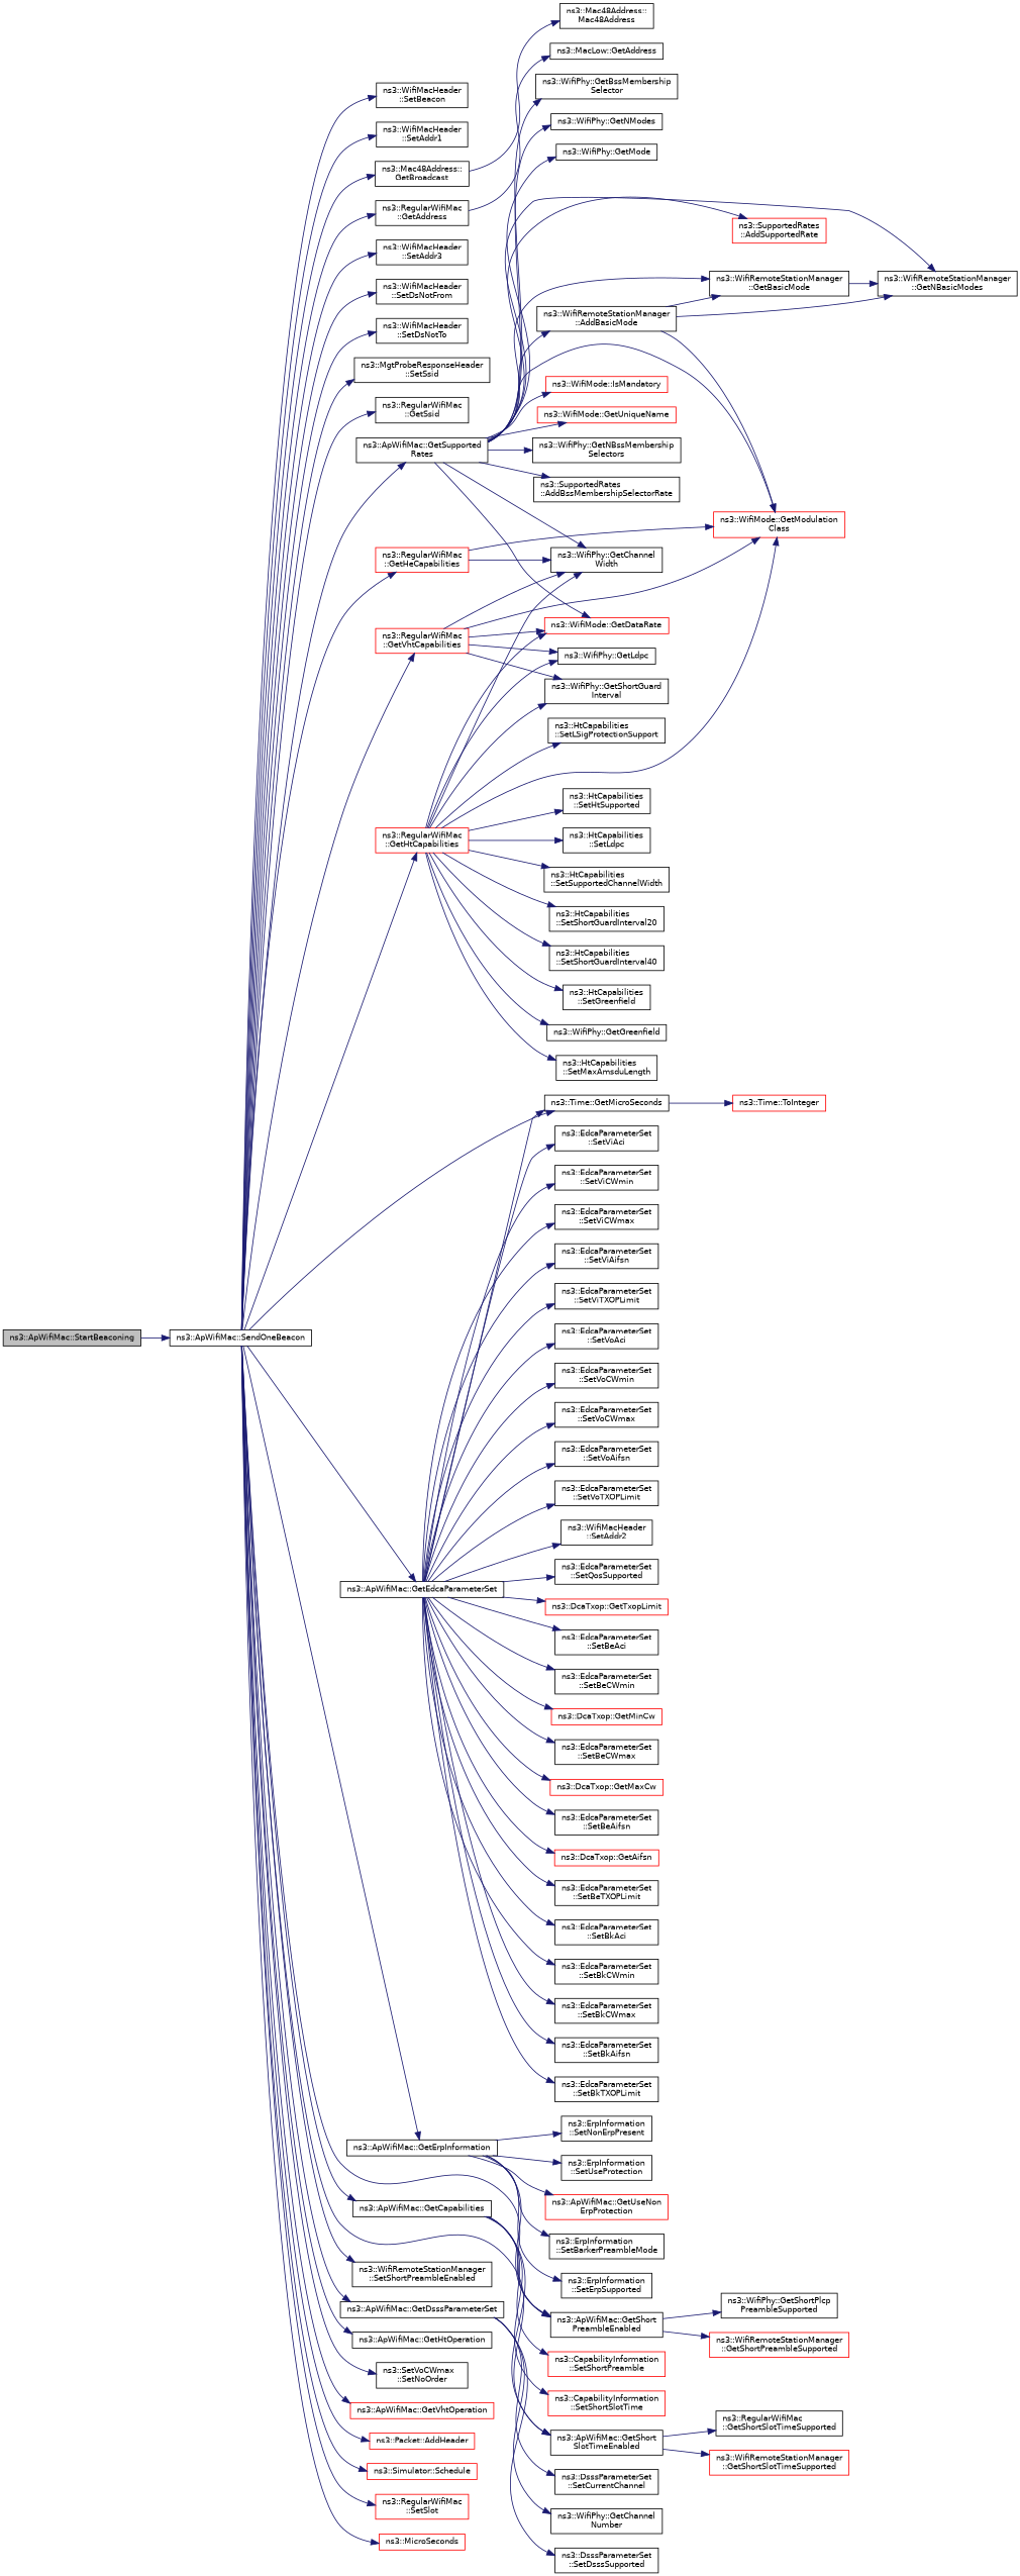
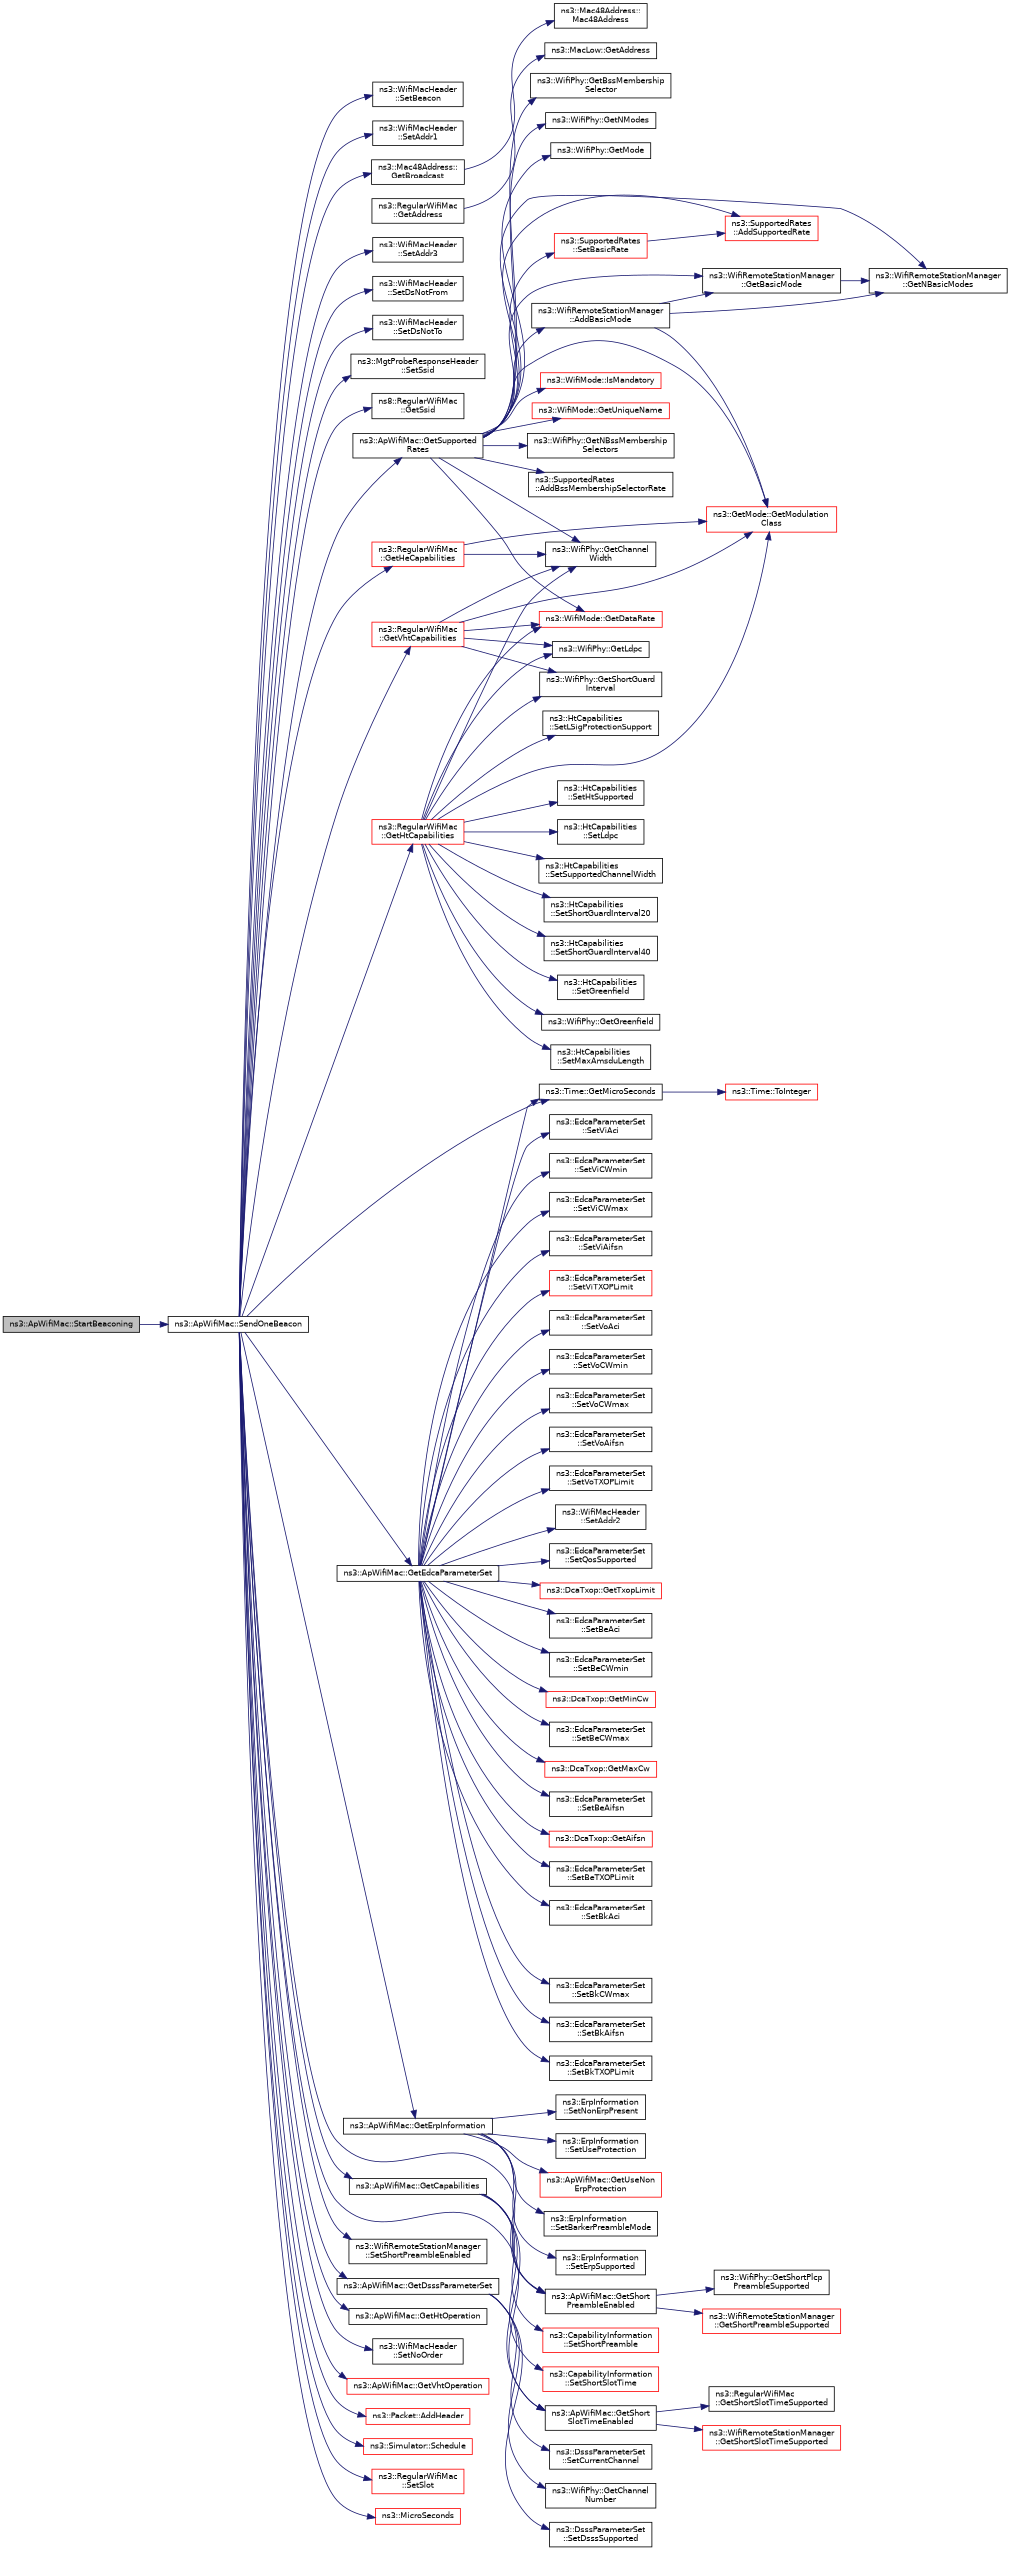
  digraph {
    rankdir=LR
    node [color=black fillcolor=white fontname=Helvetica fontsize=10 shape=record style=filled]
    edge [color=midnightblue fontname=Helvetica fontsize=10 labelfontname=Helvetica labelfontsize=10 style=solid]
    n1 [fillcolor=grey75 fontcolor=black height=0.2 label="ns3::ApWifiMac::StartBeaconing" width=0.4]
    n2 [height=0.2 label="ns3::ApWifiMac::SendOneBeacon" width=0.4]
    n3 [height=0.2 label="ns3::WifiMacHeader\l::SetBeacon" width=0.4]
    n4 [height=0.2 label="ns3::WifiMacHeader\l::SetAddr1" width=0.4]
    n5 [height=0.2 label="ns3::Mac48Address::\lGetBroadcast" width=0.4]
    n6 [height=0.2 label="ns3::RegularWifiMac\l::GetAddress" width=0.4]
    n7 [height=0.2 label="ns3::WifiMacHeader\l::SetAddr3" width=0.4]
    n8 [height=0.2 label="ns3::WifiMacHeader\l::SetDsNotFrom" width=0.4]
    n9 [height=0.2 label="ns3::WifiMacHeader\l::SetDsNotTo" width=0.4]
    n10 [height=0.2 label="ns3::MgtProbeResponseHeader\l::SetSsid" width=0.4]
-   n11 [height=0.2 label="ns3::RegularWifiMac\l::GetSsid" width=0.4]
+   n11 [height=0.2 label="ns8::RegularWifiMac\l::GetSsid" width=0.4]
    n12 [height=0.2 label="ns3::ApWifiMac::GetSupported\lRates" width=0.4]
    n13 [height=0.2 label="ns3::Time::GetMicroSeconds" width=0.4]
    n14 [height=0.2 label="ns3::ApWifiMac::GetCapabilities" width=0.4]
    n15 [height=0.2 label="ns3::ApWifiMac::GetShort\lPreambleEnabled" width=0.4]
    n16 [height=0.2 label="ns3::ApWifiMac::GetShort\lSlotTimeEnabled" width=0.4]
    n17 [height=0.2 label="ns3::WifiRemoteStationManager\l::SetShortPreambleEnabled" width=0.4]
    n18 [height=0.2 label="ns3::ApWifiMac::GetDsssParameterSet" width=0.4]
    n19 [height=0.2 label="ns3::ApWifiMac::GetErpInformation" width=0.4]
    n20 [height=0.2 label="ns3::ApWifiMac::GetEdcaParameterSet" width=0.4]
    n21 [color=red height=0.2 label="ns3::RegularWifiMac\l::GetHtCapabilities" width=0.4]
    n22 [height=0.2 label="ns3::ApWifiMac::GetHtOperation" width=0.4]
-   n23 [height=0.2 label="ns3::SetVoCWmax\l::SetNoOrder" width=0.4]
+   n23 [height=0.2 label="ns3::WifiMacHeader\l::SetNoOrder" width=0.4]
    n24 [color=red height=0.2 label="ns3::RegularWifiMac\l::GetVhtCapabilities" width=0.4]
    n25 [color=red height=0.2 label="ns3::ApWifiMac::GetVhtOperation" width=0.4]
    n26 [color=red height=0.2 label="ns3::RegularWifiMac\l::GetHeCapabilities" width=0.4]
    n27 [color=red height=0.2 label="ns3::Packet::AddHeader" width=0.4]
    n28 [color=red height=0.2 label="ns3::Simulator::Schedule" width=0.4]
    n29 [color=red height=0.2 label="ns3::RegularWifiMac\l::SetSlot" width=0.4]
    n30 [color=red height=0.2 label="ns3::MicroSeconds" width=0.4]
    n31 [height=0.2 label="ns3::Mac48Address::\lMac48Address" width=0.4]
    n32 [height=0.2 label="ns3::WifiMacHeader\l::SetAddr2" width=0.4]
    n33 [height=0.2 label="ns3::MacLow::GetAddress" width=0.4]
    n34 [height=0.2 label="ns3::WifiPhy::GetNBssMembership\lSelectors" width=0.4]
    n35 [height=0.2 label="ns3::SupportedRates\l::AddBssMembershipSelectorRate" width=0.4]
    n36 [height=0.2 label="ns3::WifiPhy::GetBssMembership\lSelector" width=0.4]
    n37 [height=0.2 label="ns3::WifiPhy::GetNModes" width=0.4]
    n38 [height=0.2 label="ns3::WifiPhy::GetMode" width=0.4]
    n39 [color=red height=0.2 label="ns3::WifiMode::GetDataRate" width=0.4]
    n40 [height=0.2 label="ns3::WifiPhy::GetChannel\lWidth" width=0.4]
    n41 [color=red height=0.2 label="ns3::SupportedRates\l::AddSupportedRate" width=0.4]
    n42 [color=red height=0.2 label="ns3::WifiMode::IsMandatory" width=0.4]
-   n43 [color=red height=0.2 label="ns3::WifiMode::GetModulation\lClass" width=0.4]
+   n43 [color=red height=0.2 label="ns3::GetMode::GetModulation\lClass" width=0.4]
    n44 [color=red height=0.2 label="ns3::WifiMode::GetUniqueName" width=0.4]
    n45 [height=0.2 label="ns3::WifiRemoteStationManager\l::AddBasicMode" width=0.4]
    n46 [height=0.2 label="ns3::WifiRemoteStationManager\l::GetNBasicModes" width=0.4]
    n47 [height=0.2 label="ns3::WifiRemoteStationManager\l::GetBasicMode" width=0.4]
+   n48 [color=red height=0.2 label="ns3::SupportedRates\l::SetBasicRate" width=0.4]
    n49 [color=red height=0.2 label="ns3::Time::ToInteger" width=0.4]
    n50 [color=red height=0.2 label="ns3::CapabilityInformation\l::SetShortPreamble" width=0.4]
    n51 [color=red height=0.2 label="ns3::CapabilityInformation\l::SetShortSlotTime" width=0.4]
    n52 [height=0.2 label="ns3::WifiPhy::GetShortPlcp\lPreambleSupported" width=0.4]
    n53 [color=red height=0.2 label="ns3::WifiRemoteStationManager\l::GetShortPreambleSupported" width=0.4]
    n54 [height=0.2 label="ns3::RegularWifiMac\l::GetShortSlotTimeSupported" width=0.4]
    n55 [color=red height=0.2 label="ns3::WifiRemoteStationManager\l::GetShortSlotTimeSupported" width=0.4]
    n56 [height=0.2 label="ns3::DsssParameterSet\l::SetDsssSupported" width=0.4]
    n57 [height=0.2 label="ns3::DsssParameterSet\l::SetCurrentChannel" width=0.4]
    n58 [height=0.2 label="ns3::WifiPhy::GetChannel\lNumber" width=0.4]
    n59 [height=0.2 label="ns3::ErpInformation\l::SetErpSupported" width=0.4]
    n60 [height=0.2 label="ns3::ErpInformation\l::SetNonErpPresent" width=0.4]
    n61 [height=0.2 label="ns3::ErpInformation\l::SetUseProtection" width=0.4]
    n62 [color=red height=0.2 label="ns3::ApWifiMac::GetUseNon\lErpProtection" width=0.4]
    n63 [height=0.2 label="ns3::ErpInformation\l::SetBarkerPreambleMode" width=0.4]
    n64 [height=0.2 label="ns3::EdcaParameterSet\l::SetQosSupported" width=0.4]
    n65 [color=red height=0.2 label="ns3::DcaTxop::GetTxopLimit" width=0.4]
    n66 [height=0.2 label="ns3::EdcaParameterSet\l::SetBeAci" width=0.4]
    n67 [height=0.2 label="ns3::EdcaParameterSet\l::SetBeCWmin" width=0.4]
    n68 [color=red height=0.2 label="ns3::DcaTxop::GetMinCw" width=0.4]
    n69 [height=0.2 label="ns3::EdcaParameterSet\l::SetBeCWmax" width=0.4]
    n70 [color=red height=0.2 label="ns3::DcaTxop::GetMaxCw" width=0.4]
    n71 [height=0.2 label="ns3::EdcaParameterSet\l::SetBeAifsn" width=0.4]
    n72 [color=red height=0.2 label="ns3::DcaTxop::GetAifsn" width=0.4]
    n73 [height=0.2 label="ns3::EdcaParameterSet\l::SetBeTXOPLimit" width=0.4]
    n74 [height=0.2 label="ns3::EdcaParameterSet\l::SetBkAci" width=0.4]
-   n75 [height=0.2 label="ns3::EdcaParameterSet\l::SetBkCWmin" width=0.4]
    n76 [height=0.2 label="ns3::EdcaParameterSet\l::SetBkCWmax" width=0.4]
    n77 [height=0.2 label="ns3::EdcaParameterSet\l::SetBkAifsn" width=0.4]
    n78 [height=0.2 label="ns3::EdcaParameterSet\l::SetBkTXOPLimit" width=0.4]
    n79 [height=0.2 label="ns3::EdcaParameterSet\l::SetViAci" width=0.4]
    n80 [height=0.2 label="ns3::EdcaParameterSet\l::SetViCWmin" width=0.4]
    n81 [height=0.2 label="ns3::EdcaParameterSet\l::SetViCWmax" width=0.4]
    n82 [height=0.2 label="ns3::EdcaParameterSet\l::SetViAifsn" width=0.4]
-   n83 [height=0.2 label="ns3::EdcaParameterSet\l::SetViTXOPLimit" width=0.4]
+   n83 [color=red height=0.2 label="ns3::EdcaParameterSet\l::SetViTXOPLimit" width=0.4]
    n84 [height=0.2 label="ns3::EdcaParameterSet\l::SetVoAci" width=0.4]
    n85 [height=0.2 label="ns3::EdcaParameterSet\l::SetVoCWmin" width=0.4]
    n86 [height=0.2 label="ns3::EdcaParameterSet\l::SetVoCWmax" width=0.4]
    n87 [height=0.2 label="ns3::EdcaParameterSet\l::SetVoAifsn" width=0.4]
    n88 [height=0.2 label="ns3::EdcaParameterSet\l::SetVoTXOPLimit" width=0.4]
    n89 [height=0.2 label="ns3::HtCapabilities\l::SetHtSupported" width=0.4]
    n90 [height=0.2 label="ns3::HtCapabilities\l::SetLdpc" width=0.4]
    n91 [height=0.2 label="ns3::WifiPhy::GetLdpc" width=0.4]
    n92 [height=0.2 label="ns3::HtCapabilities\l::SetSupportedChannelWidth" width=0.4]
    n93 [height=0.2 label="ns3::HtCapabilities\l::SetShortGuardInterval20" width=0.4]
    n94 [height=0.2 label="ns3::WifiPhy::GetShortGuard\lInterval" width=0.4]
    n95 [height=0.2 label="ns3::HtCapabilities\l::SetShortGuardInterval40" width=0.4]
    n96 [height=0.2 label="ns3::HtCapabilities\l::SetGreenfield" width=0.4]
    n97 [height=0.2 label="ns3::WifiPhy::GetGreenfield" width=0.4]
    n98 [height=0.2 label="ns3::HtCapabilities\l::SetMaxAmsduLength" width=0.4]
    n99 [height=0.2 label="ns3::HtCapabilities\l::SetLSigProtectionSupport" width=0.4]
    n1 -> n2
    n2 -> n3
    n2 -> n4
    n2 -> n5
-   n2 -> n6
    n2 -> n7
    n2 -> n8
    n2 -> n9
    n2 -> n10
    n2 -> n11
    n2 -> n12
    n2 -> n13
    n2 -> n14
    n2 -> n15
    n2 -> n16
    n2 -> n17
    n2 -> n18
    n2 -> n19
    n2 -> n20
    n2 -> n21
    n2 -> n22
    n2 -> n23
    n2 -> n24
    n2 -> n25
    n2 -> n26
    n2 -> n27
    n2 -> n28
    n2 -> n29
    n2 -> n30
    n5 -> n31
    n6 -> n33
    n12 -> n34
    n12 -> n35
    n12 -> n36
    n12 -> n37
    n12 -> n38
    n12 -> n39
    n12 -> n40
    n12 -> n41
    n12 -> n42
    n12 -> n43
    n12 -> n44
    n12 -> n45
    n12 -> n46
    n12 -> n47
+   n12 -> n48
    n13 -> n49
    n14 -> n15
    n14 -> n16
    n14 -> n50
    n14 -> n51
    n15 -> n52
    n15 -> n53
    n16 -> n54
    n16 -> n55
    n18 -> n56
    n18 -> n57
    n18 -> n58
    n19 -> n15
    n19 -> n59
    n19 -> n60
    n19 -> n61
    n19 -> n62
    n19 -> n63
    n20 -> n13
    n20 -> n32
    n20 -> n64
    n20 -> n65
    n20 -> n66
    n20 -> n67
    n20 -> n68
    n20 -> n69
    n20 -> n70
    n20 -> n71
    n20 -> n72
    n20 -> n73
    n20 -> n74
-   n20 -> n75
    n20 -> n76
    n20 -> n77
    n20 -> n78
    n20 -> n79
    n20 -> n80
    n20 -> n81
    n20 -> n82
    n20 -> n83
    n20 -> n84
    n20 -> n85
    n20 -> n86
    n20 -> n87
    n20 -> n88
    n21 -> n39
    n21 -> n40
    n21 -> n43
    n21 -> n89
    n21 -> n90
    n21 -> n91
    n21 -> n92
    n21 -> n93
    n21 -> n94
    n21 -> n95
    n21 -> n96
    n21 -> n97
    n21 -> n98
    n21 -> n99
    n24 -> n39
    n24 -> n40
    n24 -> n43
    n24 -> n91
    n24 -> n94
    n26 -> n40
    n26 -> n43
    n45 -> n43
    n45 -> n46
    n45 -> n47
    n47 -> n46
+   n48 -> n41
  }
